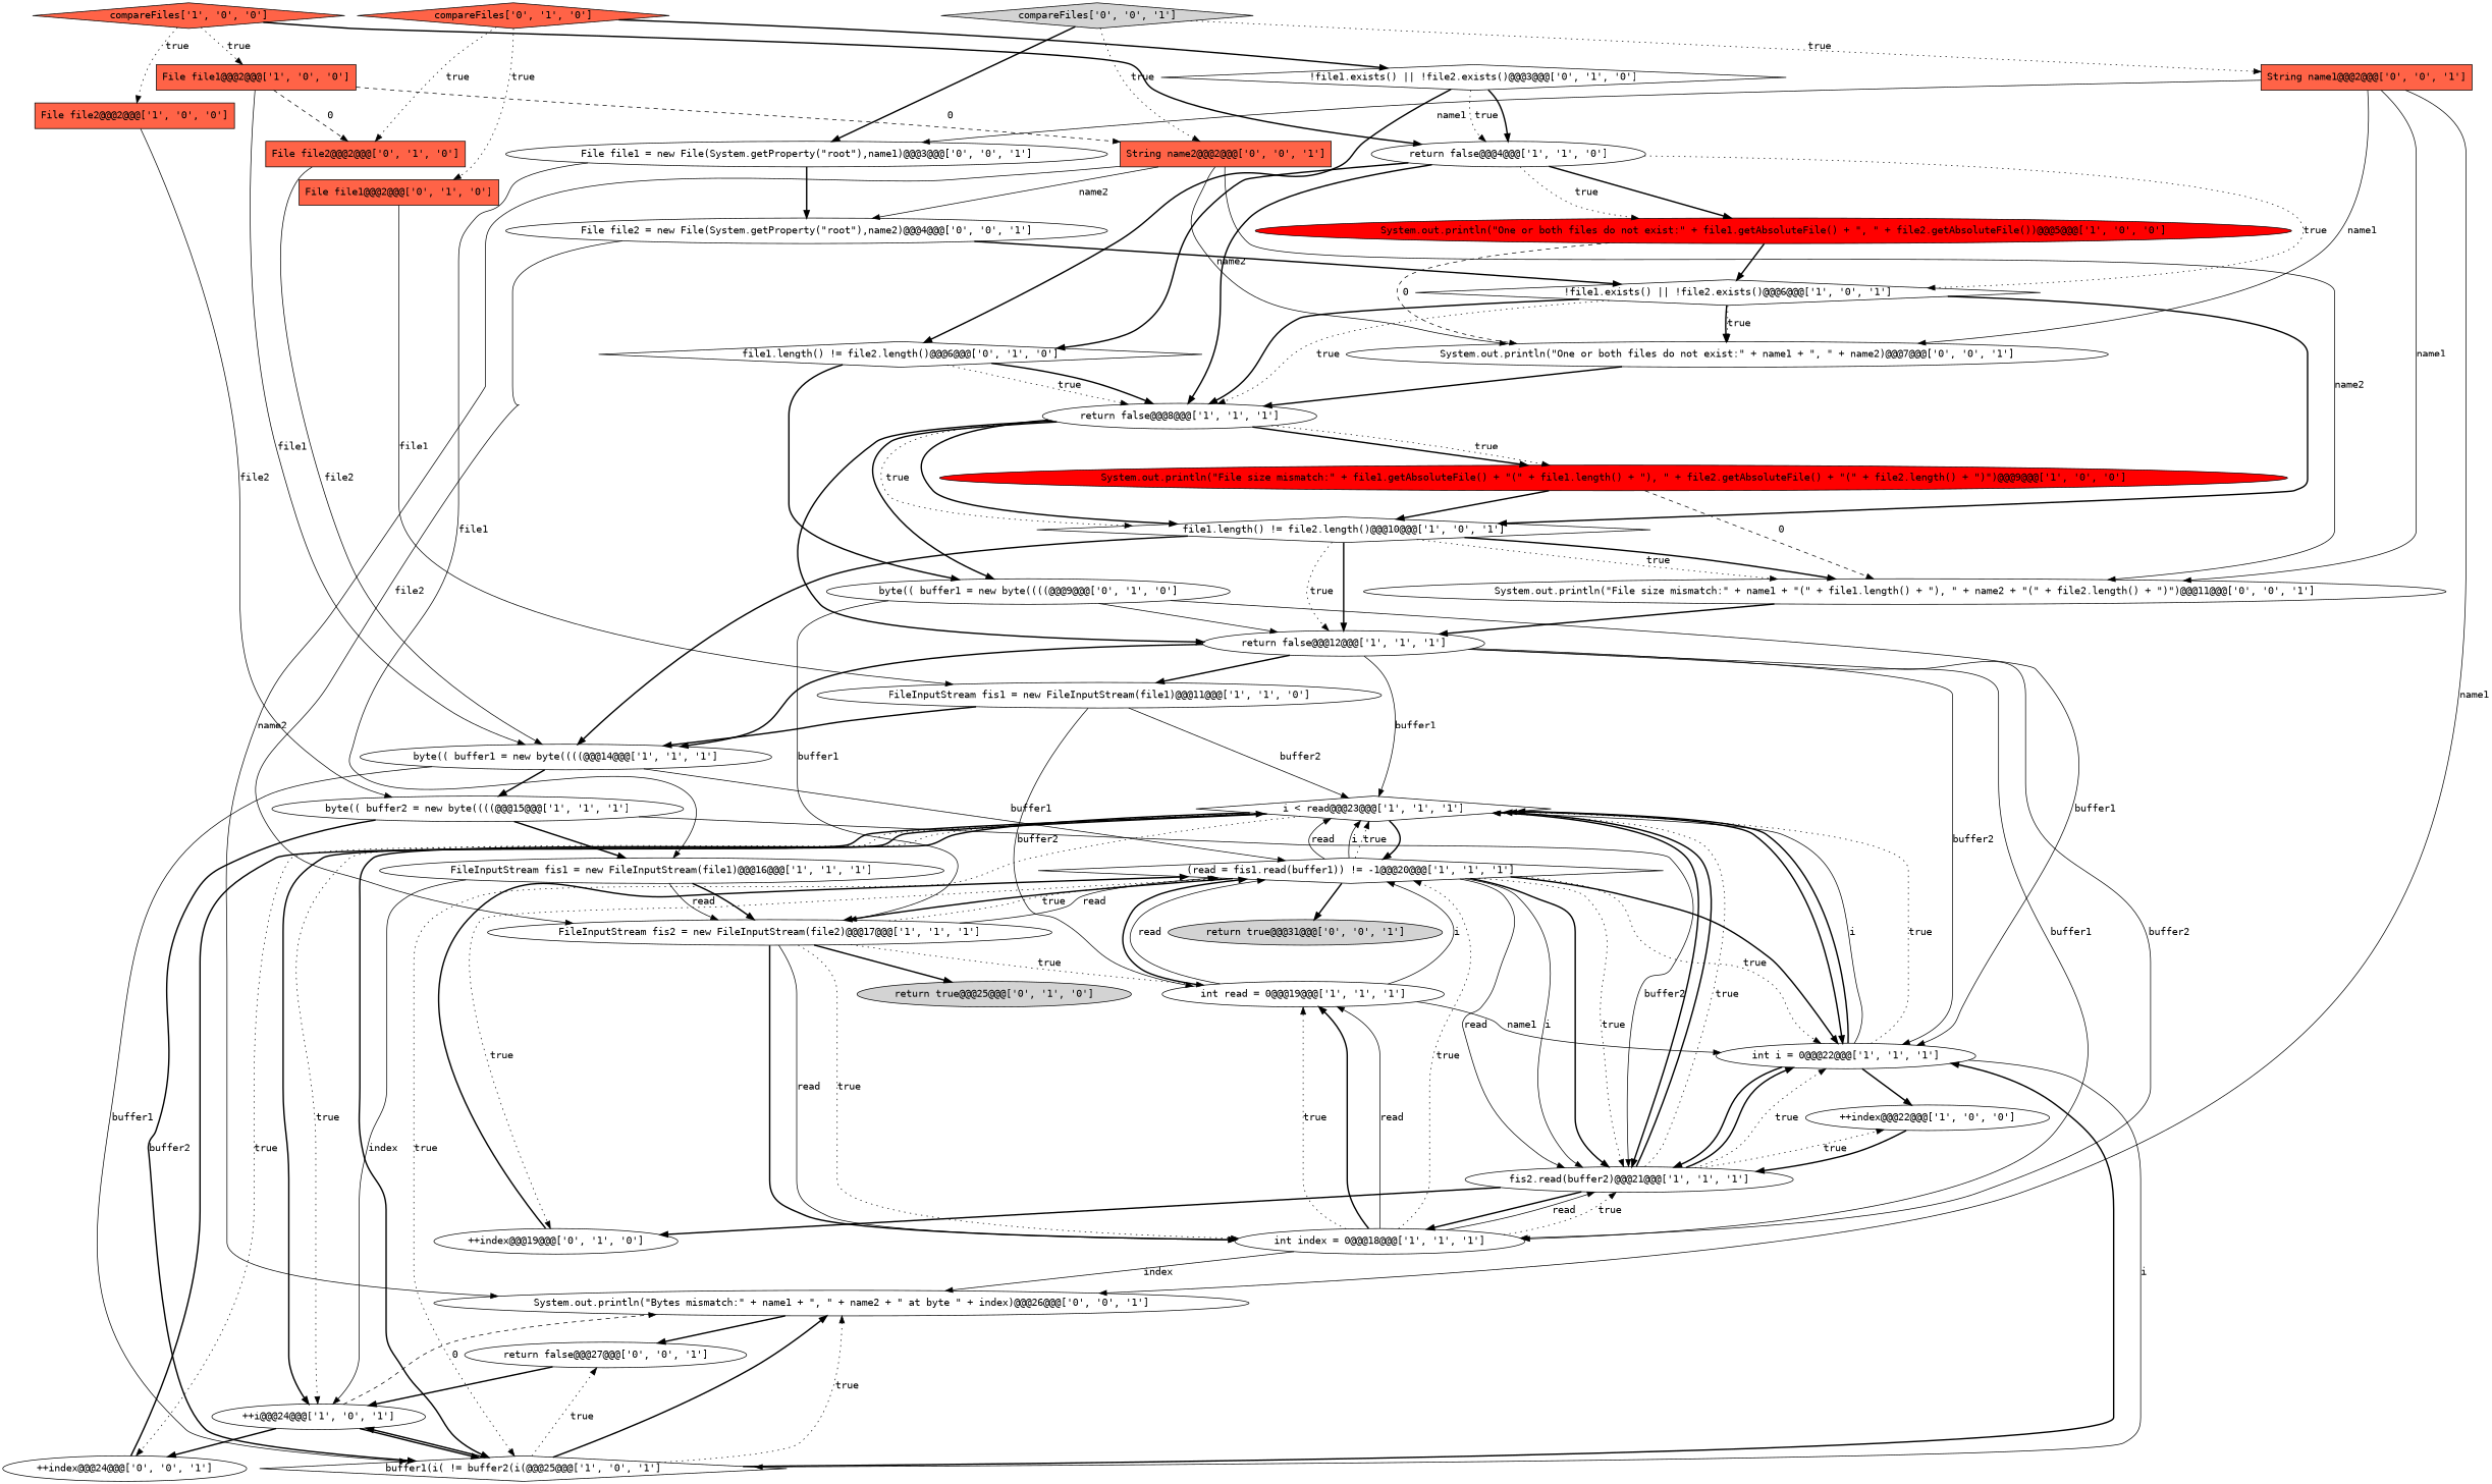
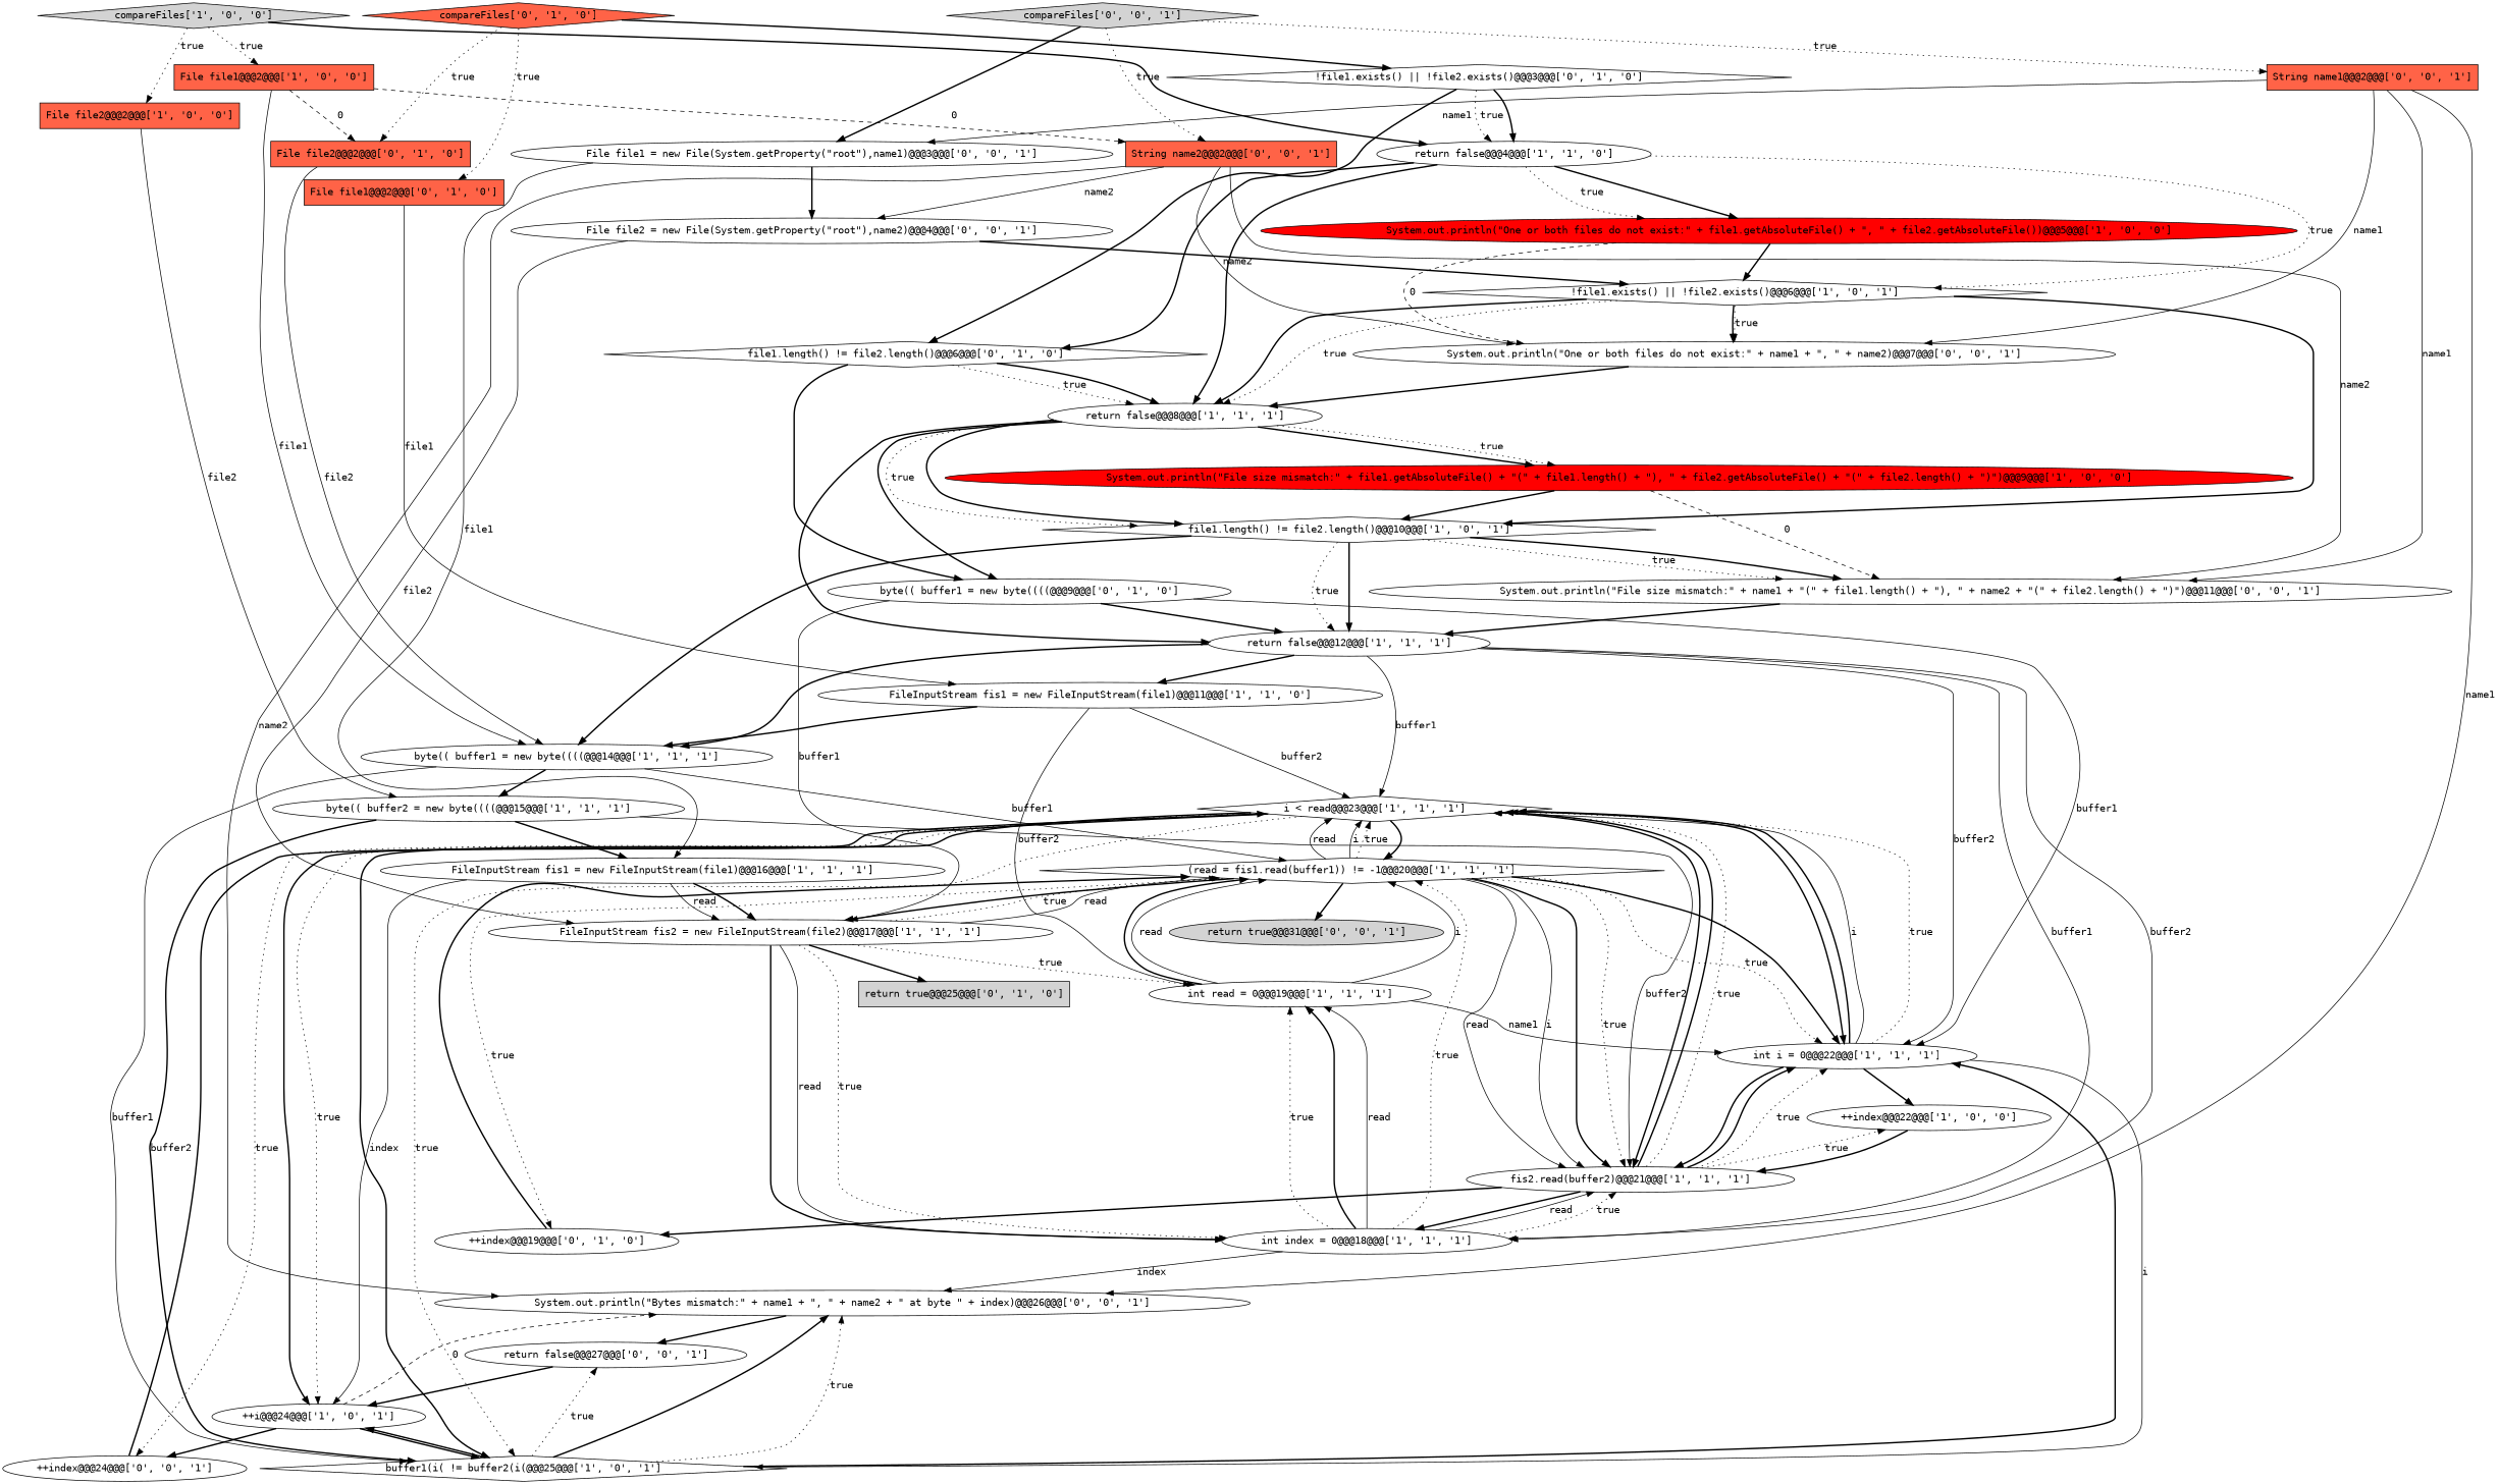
  digraph {
    fontname="DejaVu Sans Mono"
    node [fillcolor=white fontname="DejaVu Sans Mono" shape=ellipse style=filled]
    edge [fontname="DejaVu Sans Mono" style=bold]
    n1 [label="FileInputStream fis1 = new FileInputStream(file1)@@@11@@@['1', '1', '0']"]
    n2 [label="i < read@@@23@@@['1', '1', '1']" shape=diamond]
    n3 [label="int read = 0@@@19@@@['1', '1', '1']"]
    n4 [label="byte(( buffer1 = new byte((((@@@14@@@['1', '1', '1']"]
    n5 [label="(read = fis1.read(buffer1)) != -1@@@20@@@['1', '1', '1']" shape=diamond]
    n6 [label="int i = 0@@@22@@@['1', '1', '1']"]
    n7 [label="++i@@@24@@@['1', '0', '1']"]
    n8 [label="fis2.read(buffer2)@@@21@@@['1', '1', '1']"]
    n9 [label="buffer1(i( != buffer2(i(@@@25@@@['1', '0', '1']" shape=diamond]
    n10 [label="++index@@@24@@@['0', '0', '1']"]
    n11 [label="byte(( buffer2 = new byte((((@@@15@@@['1', '1', '1']"]
    n12 [label="++index@@@19@@@['0', '1', '0']"]
    n13 [fillcolor=lightgray label="return true@@@31@@@['0', '0', '1']"]
    n14 [label="FileInputStream fis2 = new FileInputStream(file2)@@@17@@@['1', '1', '1']"]
    n15 [label="++index@@@22@@@['1', '0', '0']"]
    n16 [label="System.out.println(\"Bytes mismatch:\" + name1 + \", \" + name2 + \" at byte \" + index)@@@26@@@['0', '0', '1']"]
    n17 [label="int index = 0@@@18@@@['1', '1', '1']"]
    n18 [label="return false@@@27@@@['0', '0', '1']"]
    n19 [fillcolor=red label="System.out.println(\"File size mismatch:\" + file1.getAbsoluteFile() + \"(\" + file1.length() + \"), \" + file2.getAbsoluteFile() + \"(\" + file2.length() + \")\")@@@9@@@['1', '0', '0']"]
    n20 [label="file1.length() != file2.length()@@@10@@@['1', '0', '1']" shape=diamond]
    n21 [label="System.out.println(\"File size mismatch:\" + name1 + \"(\" + file1.length() + \"), \" + name2 + \"(\" + file2.length() + \")\")@@@11@@@['0', '0', '1']"]
    n22 [label="return false@@@12@@@['1', '1', '1']"]
    n23 [fillcolor=tomato label="File file2@@@2@@@['1', '0', '0']" shape=box]
    n24 [label="FileInputStream fis1 = new FileInputStream(file1)@@@16@@@['1', '1', '1']"]
-   n25 [fillcolor=lightgray label="return true@@@25@@@['0', '1', '0']"]
-   n26 [fillcolor=tomato label="compareFiles['1', '0', '0']" shape=diamond]
+   n25 [fillcolor=lightgray label="return true@@@25@@@['0', '1', '0']" shape=box]
+   n26 [fillcolor=lightgray label="compareFiles['1', '0', '0']" shape=diamond]
    n27 [label="return false@@@4@@@['1', '1', '0']"]
    n28 [fillcolor=tomato label="File file1@@@2@@@['1', '0', '0']" shape=box]
    n29 [label="file1.length() != file2.length()@@@6@@@['0', '1', '0']" shape=diamond]
    n30 [label="return false@@@8@@@['1', '1', '1']"]
    n31 [label="!file1.exists() || !file2.exists()@@@6@@@['1', '0', '1']" shape=diamond]
    n32 [fillcolor=red label="System.out.println(\"One or both files do not exist:\" + file1.getAbsoluteFile() + \", \" + file2.getAbsoluteFile())@@@5@@@['1', '0', '0']"]
    n33 [fillcolor=tomato label="String name2@@@2@@@['0', '0', '1']" shape=box]
    n34 [fillcolor=tomato label="File file2@@@2@@@['0', '1', '0']" shape=box]
    n35 [label="File file2 = new File(System.getProperty(\"root\"),name2)@@@4@@@['0', '0', '1']"]
    n36 [label="System.out.println(\"One or both files do not exist:\" + name1 + \", \" + name2)@@@7@@@['0', '0', '1']"]
    n37 [label="!file1.exists() || !file2.exists()@@@3@@@['0', '1', '0']" shape=diamond]
    n38 [label="byte(( buffer1 = new byte((((@@@9@@@['0', '1', '0']"]
    n39 [fillcolor=tomato label="File file1@@@2@@@['0', '1', '0']" shape=box]
    n40 [fillcolor=tomato label="compareFiles['0', '1', '0']" shape=diamond]
    n41 [fillcolor=tomato label="String name1@@@2@@@['0', '0', '1']" shape=box]
    n42 [label="File file1 = new File(System.getProperty(\"root\"),name1)@@@3@@@['0', '0', '1']"]
    n43 [fillcolor=lightgray label="compareFiles['0', '0', '1']" shape=diamond]
    n1 -> n2 [label=buffer2 style=solid]
    n1 -> n3 [label=buffer2 style=solid]
    n1 -> n4
    n2 -> n5
    n2 -> n6
    n2 -> n7
    n2 -> n7 [label=true style=dotted]
    n2 -> n8
    n2 -> n9
    n2 -> n9 [label=true style=dotted]
    n2 -> n10 [label=true style=dotted]
    n3 -> n5 [label=read style=solid]
    n3 -> n5 [label=i style=solid]
    n3 -> n5
    n3 -> n6 [label=name1 style=solid]
    n4 -> n5 [label=buffer1 style=solid]
    n4 -> n9 [label=buffer1 style=solid]
    n4 -> n11
    n5 -> n2 [label=read style=solid]
    n5 -> n2 [label=i style=solid]
    n5 -> n2 [label=true style=dotted]
    n5 -> n6 [label=true style=dotted]
    n5 -> n6
    n5 -> n8 [label=true style=dotted]
    n5 -> n8 [label=read style=solid]
    n5 -> n8 [label=i style=solid]
    n5 -> n8
    n5 -> n12 [label=true style=dotted]
    n5 -> n13
    n5 -> n14
    n6 -> n2
    n6 -> n2 [label=i style=solid]
    n6 -> n2 [label=true style=dotted]
    n6 -> n8
    n6 -> n9 [label=i style=solid]
    n6 -> n15
    n7 -> n9
    n7 -> n10
    n7 -> n16 [label=0 style=dashed]
    n8 -> n2 [label=true style=dotted]
    n8 -> n2
    n8 -> n6
    n8 -> n6 [label=true style=dotted]
    n8 -> n12
    n8 -> n15 [label=true style=dotted]
    n8 -> n17
    n9 -> n6
    n9 -> n7
    n9 -> n16 [label=true style=dotted]
    n9 -> n16
    n9 -> n18 [label=true style=dotted]
    n10 -> n2
    n11 -> n8 [label=buffer2 style=solid]
    n11 -> n9 [label=buffer2]
    n11 -> n24
    n12 -> n5
    n14 -> n3 [label=true style=dotted]
    n14 -> n5 [label=true style=dotted]
    n14 -> n5 [label=read style=solid]
    n14 -> n17 [label=read style=solid]
    n14 -> n17 [label=true style=dotted]
    n14 -> n17
    n14 -> n25
    n15 -> n8
    n16 -> n18
    n17 -> n3 [label=true style=dotted]
    n17 -> n3
    n17 -> n3 [label=read style=solid]
    n17 -> n5 [label=true style=dotted]
    n17 -> n8 [label=read style=solid]
    n17 -> n8 [label=true style=dotted]
    n17 -> n16 [label=index style=solid]
    n18 -> n7
    n19 -> n20
    n19 -> n21 [label=0 style=dashed]
    n20 -> n4
    n20 -> n21 [label=true style=dotted]
    n20 -> n21
    n20 -> n22 [label=true style=dotted]
    n20 -> n22
    n21 -> n22
    n22 -> n1
    n22 -> n2 [label=buffer1 style=solid]
    n22 -> n4
    n22 -> n6 [label=buffer2 style=solid]
    n22 -> n17 [label=buffer1 style=solid]
    n22 -> n17 [label=buffer2 style=solid]
    n23 -> n11 [label=file2 style=solid]
    n24 -> n7 [label=index style=solid]
    n24 -> n14
    n24 -> n14 [label=read style=solid]
    n26 -> n23 [label=true style=dotted]
    n26 -> n27
    n26 -> n28 [label=true style=dotted]
    n27 -> n29
    n27 -> n30
    n27 -> n31 [label=true style=dotted]
    n27 -> n32
    n27 -> n32 [label=true style=dotted]
    n28 -> n4 [label=file1 style=solid]
    n28 -> n33 [label=0 style=dashed]
    n28 -> n34 [label=0 style=dashed]
    n29 -> n30 [label=true style=dotted]
    n29 -> n30
    n29 -> n38
    n30 -> n19
    n30 -> n19 [label=true style=dotted]
    n30 -> n20 [label=true style=dotted]
    n30 -> n20
    n30 -> n22
    n30 -> n38
    n31 -> n20
    n31 -> n30
    n31 -> n30 [label=true style=dotted]
    n31 -> n36 [label=true style=dotted]
    n31 -> n36
    n32 -> n31
    n32 -> n36 [label=0 style=dashed]
    n33 -> n16 [label=name2 style=solid]
    n33 -> n21 [label=name2 style=solid]
    n33 -> n35 [label=name2 style=solid]
    n33 -> n36 [label=name2 style=solid]
    n34 -> n4 [label=file2 style=solid]
    n35 -> n14 [label=file2 style=solid]
    n35 -> n31
    n36 -> n30
    n37 -> n27 [label=true style=dotted]
    n37 -> n27
    n37 -> n29
    n38 -> n6 [label=buffer1 style=solid]
    n38 -> n14 [label=buffer1 style=solid]
-   n38 -> n22 [style=solid]
+   n38 -> n22
    n39 -> n1 [label=file1 style=solid]
    n40 -> n34 [label=true style=dotted]
    n40 -> n37
    n40 -> n39 [label=true style=dotted]
    n41 -> n16 [label=name1 style=solid]
    n41 -> n21 [label=name1 style=solid]
    n41 -> n36 [label=name1 style=solid]
    n41 -> n42 [label=name1 style=solid]
    n42 -> n24 [label=file1 style=solid]
    n42 -> n35
    n43 -> n33 [label=true style=dotted]
    n43 -> n41 [label=true style=dotted]
    n43 -> n42
  }
